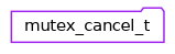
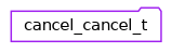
  digraph {
    rankdir=LR
-   n1 [color=purple fillcolor=white fontname=Helvetica fontsize=10 height=0.2 label=mutex_cancel_t shape=folder style=filled width=0.4]
+   n1 [color=purple fillcolor=white fontname=Helvetica fontsize=10 height=0.2 label=cancel_cancel_t shape=folder style=filled width=0.4]
  }
